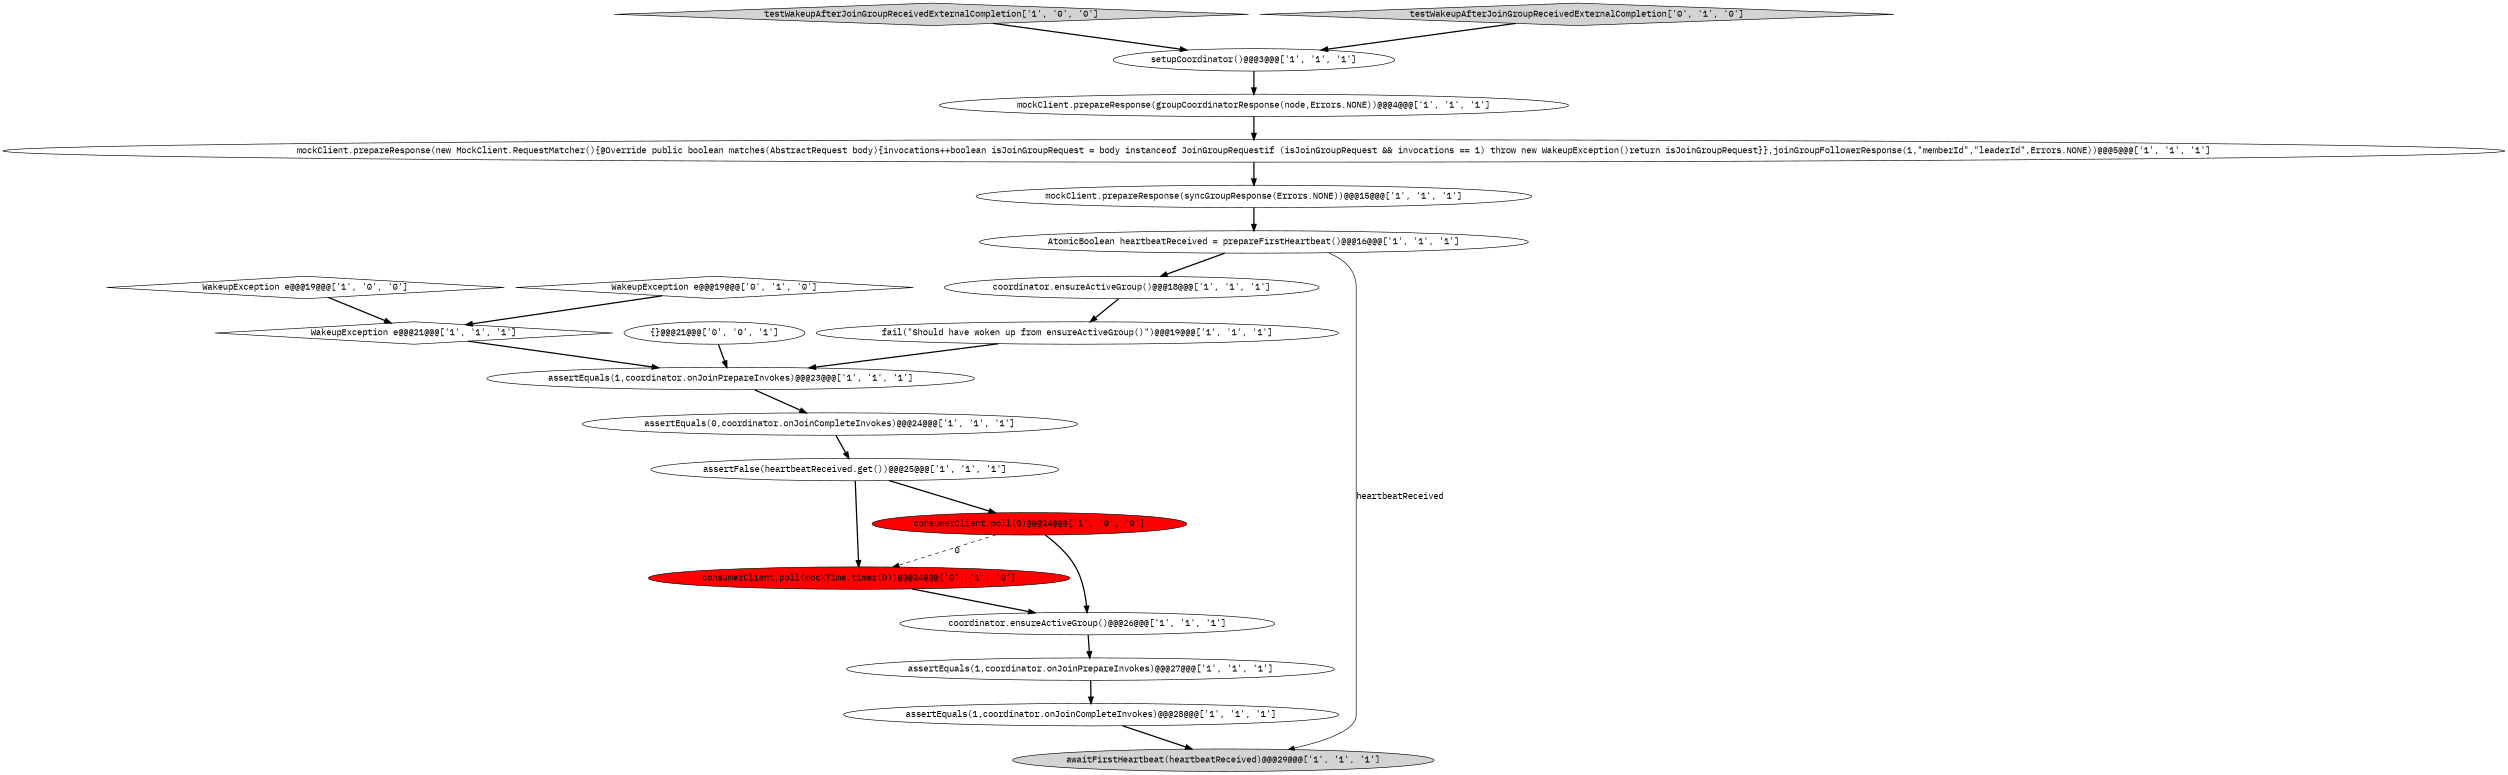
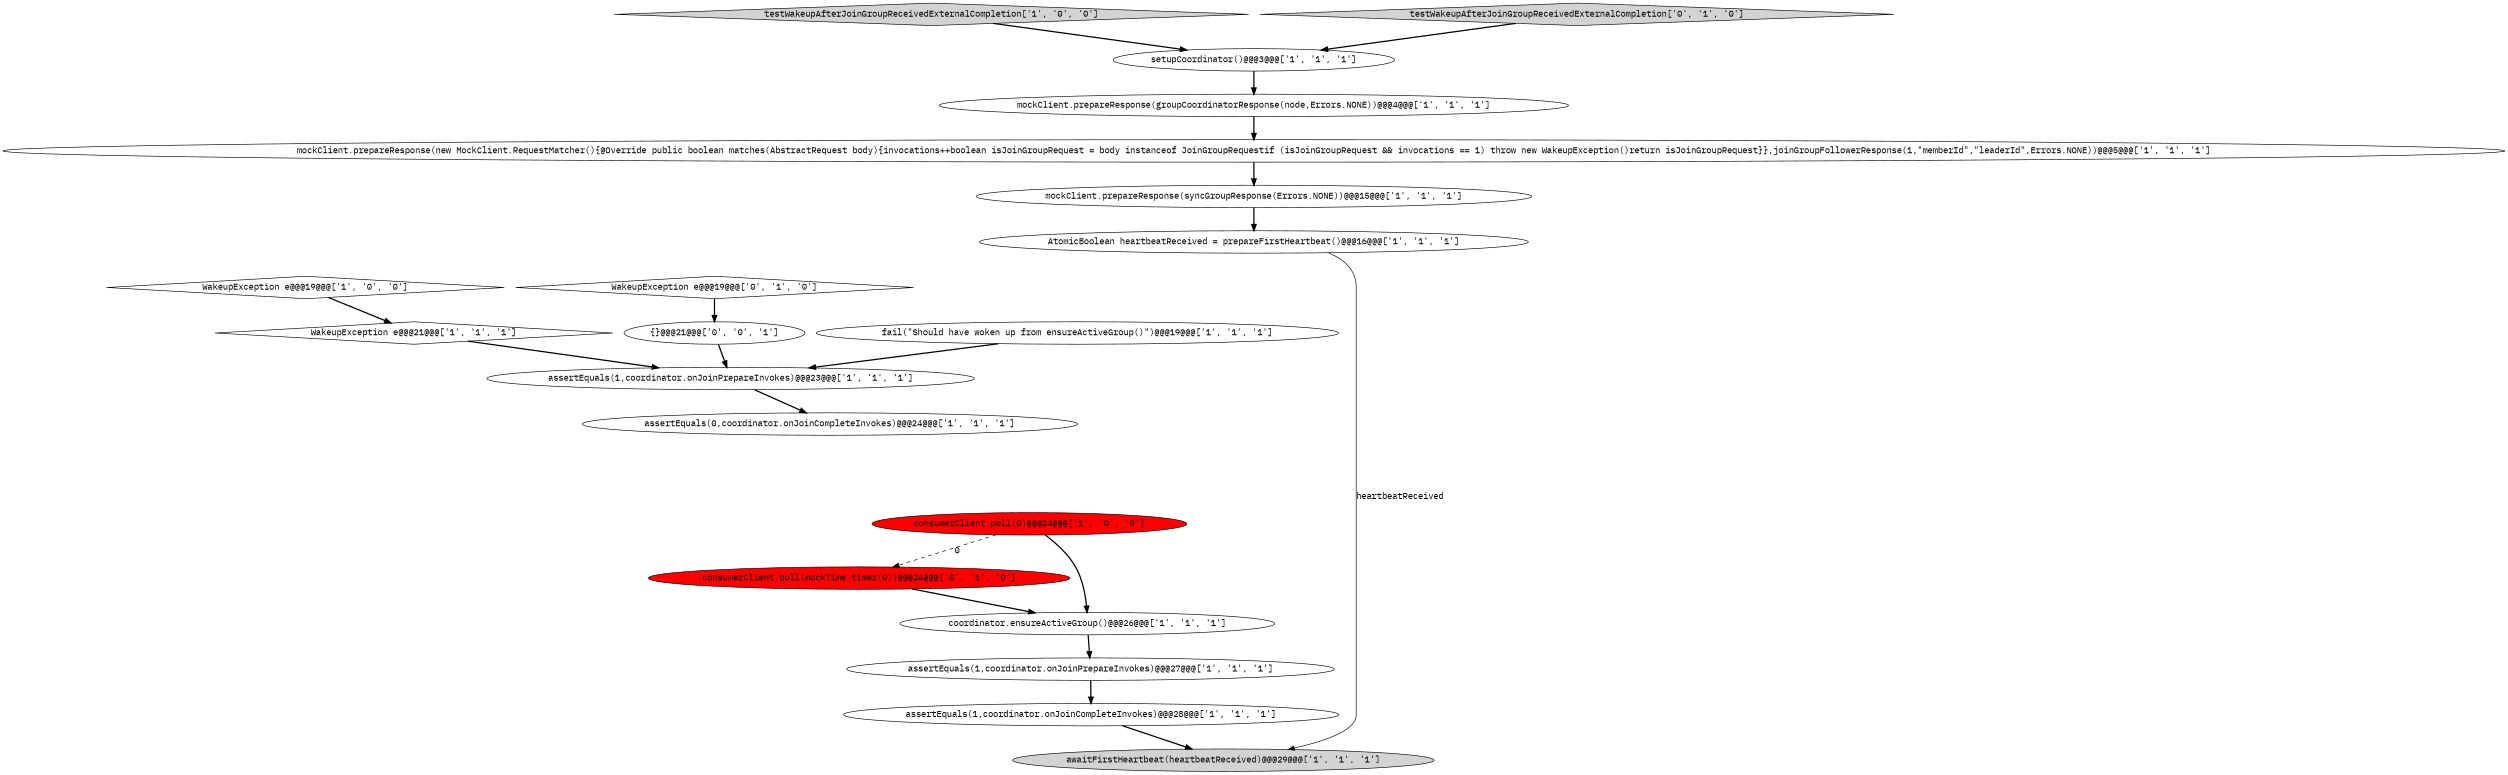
  digraph {
    fontname="IBM Plex Mono"
    node [fillcolor=white fontname="IBM Plex Mono" shape=ellipse style=filled]
    edge [fontname="IBM Plex Mono" style=bold]
    n1 [label="mockClient.prepareResponse(new MockClient.RequestMatcher(){@Override public boolean matches(AbstractRequest body){invocations++boolean isJoinGroupRequest = body instanceof JoinGroupRequestif (isJoinGroupRequest && invocations == 1) throw new WakeupException()return isJoinGroupRequest}},joinGroupFollowerResponse(1,\"memberId\",\"leaderId\",Errors.NONE))@@@5@@@['1', '1', '1']"]
    n2 [label="mockClient.prepareResponse(syncGroupResponse(Errors.NONE))@@@15@@@['1', '1', '1']"]
    n3 [label="AtomicBoolean heartbeatReceived = prepareFirstHeartbeat()@@@16@@@['1', '1', '1']"]
    n4 [label="assertEquals(1,coordinator.onJoinCompleteInvokes)@@@28@@@['1', '1', '1']"]
    n5 [fillcolor=lightgray label="awaitFirstHeartbeat(heartbeatReceived)@@@29@@@['1', '1', '1']"]
-   n6 [label="coordinator.ensureActiveGroup()@@@18@@@['1', '1', '1']"]
    n7 [label="WakeupException e@@@19@@@['0', '1', '0']" shape=diamond]
    n8 [label="WakeupException e@@@21@@@['1', '1', '1']" shape=diamond]
    n9 [label="assertEquals(1,coordinator.onJoinPrepareInvokes)@@@23@@@['1', '1', '1']"]
    n10 [label="assertEquals(1,coordinator.onJoinPrepareInvokes)@@@27@@@['1', '1', '1']"]
    n11 [label="fail(\"Should have woken up from ensureActiveGroup()\")@@@19@@@['1', '1', '1']"]
    n12 [label="assertEquals(0,coordinator.onJoinCompleteInvokes)@@@24@@@['1', '1', '1']"]
    n13 [label="setupCoordinator()@@@3@@@['1', '1', '1']"]
    n14 [label="mockClient.prepareResponse(groupCoordinatorResponse(node,Errors.NONE))@@@4@@@['1', '1', '1']"]
    n15 [label="{}@@@21@@@['0', '0', '1']"]
    n16 [fillcolor=red label="consumerClient.poll(mockTime.timer(0))@@@24@@@['0', '1', '0']"]
    n17 [label="coordinator.ensureActiveGroup()@@@26@@@['1', '1', '1']"]
-   n18 [label="assertFalse(heartbeatReceived.get())@@@25@@@['1', '1', '1']"]
    n19 [fillcolor=red label="consumerClient.poll(0)@@@24@@@['1', '0', '0']"]
    n20 [fillcolor=lightgray label="testWakeupAfterJoinGroupReceivedExternalCompletion['1', '0', '0']" shape=diamond]
    n21 [fillcolor=lightgray label="testWakeupAfterJoinGroupReceivedExternalCompletion['0', '1', '0']" shape=diamond]
    n22 [label="WakeupException e@@@19@@@['1', '0', '0']" shape=diamond]
    n1 -> n2
    n2 -> n3
    n3 -> n5 [label=heartbeatReceived style=solid]
-   n3 -> n6
    n4 -> n5
-   n6 -> n11
-   n7 -> n8
+   n7 -> n15
    n8 -> n9
    n9 -> n12
    n10 -> n4
    n11 -> n9
-   n12 -> n18
    n13 -> n14
    n14 -> n1
    n15 -> n9
    n16 -> n17
    n17 -> n10
-   n18 -> n16
-   n18 -> n19
    n19 -> n16 [label=0 style=dashed]
    n19 -> n17
    n20 -> n13
    n21 -> n13
    n22 -> n8
  }
